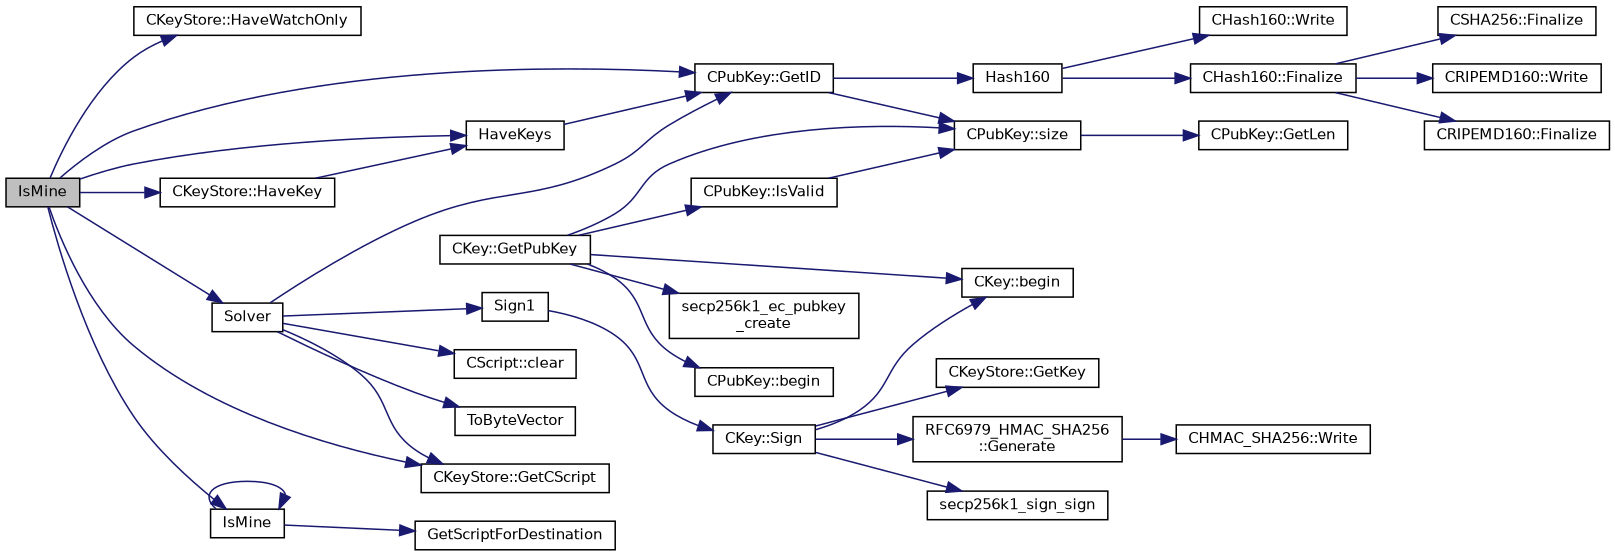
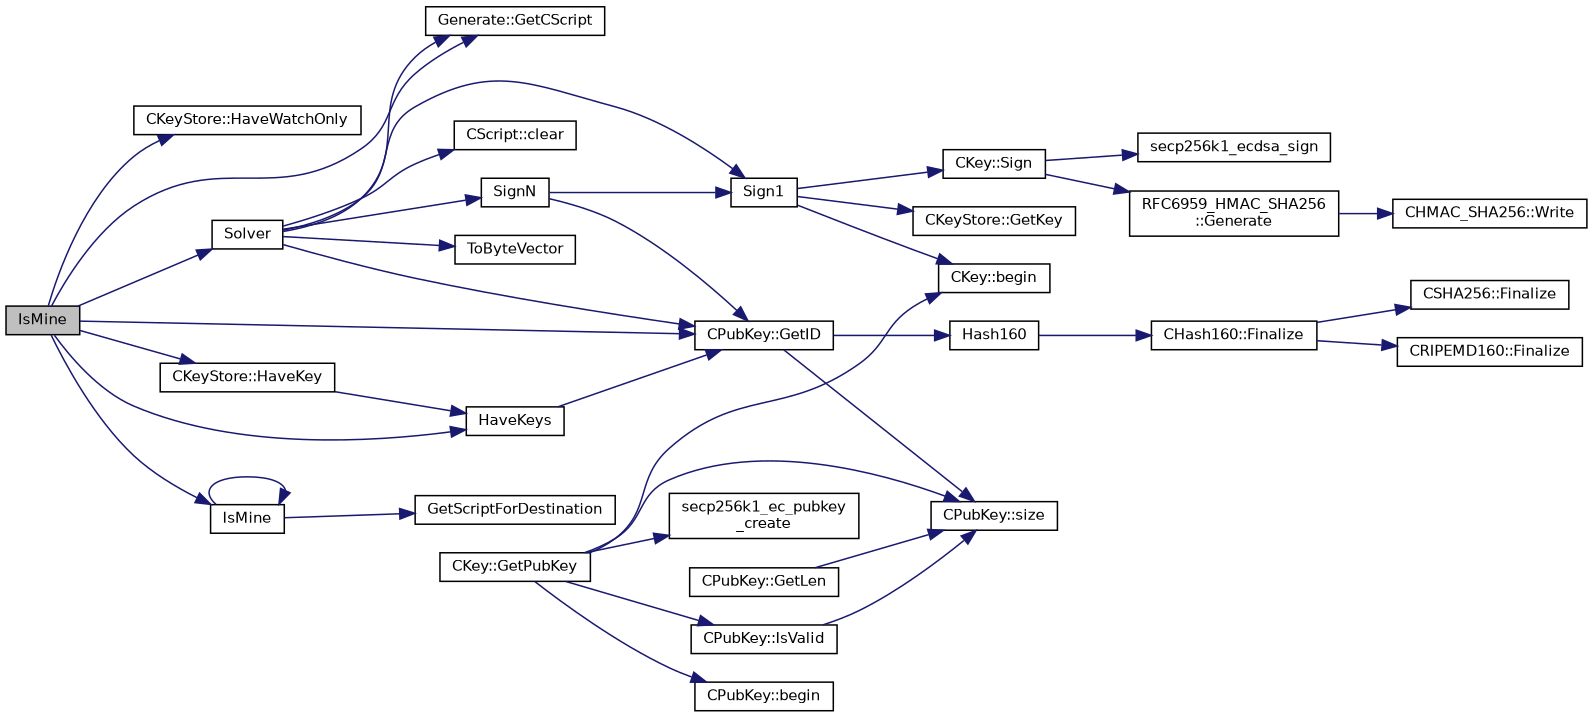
  digraph {
    rankdir=LR
    node [color=black fillcolor=white fontname=Helvetica fontsize=10 shape=record style=filled]
    edge [color=midnightblue fontname=Helvetica fontsize=10 labelfontname=Helvetica labelfontsize=10 style=solid]
    n1 [fillcolor=grey75 fontcolor=black height=0.2 label=IsMine width=0.4]
    n2 [height=0.2 label="CKeyStore::HaveWatchOnly" width=0.4]
    n3 [height=0.2 label=Solver width=0.4]
    n4 [height=0.2 label="CPubKey::GetID" width=0.4]
-   n5 [height=0.2 label="CKeyStore::GetCScript" width=0.4]
+   n5 [height=0.2 label="Generate::GetCScript" width=0.4]
    n6 [height=0.2 label="CKeyStore::HaveKey" width=0.4]
    n7 [height=0.2 label=IsMine width=0.4]
    n8 [height=0.2 label=HaveKeys width=0.4]
    n9 [height=0.2 label="CScript::clear" width=0.4]
    n10 [height=0.2 label=Sign1 width=0.4]
    n11 [height=0.2 label=ToByteVector width=0.4]
+   n12 [height=0.2 label=SignN width=0.4]
    n13 [height=0.2 label=Hash160 width=0.4]
    n14 [height=0.2 label="CPubKey::size" width=0.4]
    n15 [height=0.2 label=GetScriptForDestination width=0.4]
    n16 [height=0.2 label="CKeyStore::GetKey" width=0.4]
    n17 [height=0.2 label="CKey::Sign" width=0.4]
-   n18 [height=0.2 label="CHash160::Write" width=0.4]
    n19 [height=0.2 label="CHash160::Finalize" width=0.4]
    n20 [height=0.2 label="CPubKey::GetLen" width=0.4]
    n21 [height=0.2 label="CSHA256::Finalize" width=0.4]
-   n22 [height=0.2 label="CRIPEMD160::Write" width=0.4]
    n23 [height=0.2 label="CRIPEMD160::Finalize" width=0.4]
    n24 [height=0.2 label="CKey::begin" width=0.4]
-   n25 [height=0.2 label="RFC6979_HMAC_SHA256\l::Generate" width=0.4]
-   n26 [height=0.2 label=secp256k1_sign_sign width=0.4]
+   n25 [height=0.2 label="RFC6959_HMAC_SHA256\l::Generate" width=0.4]
+   n26 [height=0.2 label=secp256k1_ecdsa_sign width=0.4]
    n27 [height=0.2 label="CHMAC_SHA256::Write" width=0.4]
    n28 [height=0.2 label="CKey::GetPubKey" width=0.4]
    n29 [height=0.2 label="secp256k1_ec_pubkey\l_create" width=0.4]
    n30 [height=0.2 label="CPubKey::begin" width=0.4]
    n31 [height=0.2 label="CPubKey::IsValid" width=0.4]
    n1 -> n2
    n1 -> n3
    n1 -> n4
    n1 -> n5
    n1 -> n6
    n1 -> n7
    n1 -> n8
    n3 -> n4
    n3 -> n5
    n3 -> n9
    n3 -> n10
    n3 -> n11
+   n3 -> n12
    n4 -> n13
    n4 -> n14
    n6 -> n8
    n7 -> n7
    n7 -> n15
    n8 -> n4
-   n17 -> n16
+   n10 -> n16
    n10 -> n17
-   n13 -> n18
+   n12 -> n4
+   n12 -> n10
    n13 -> n19
-   n14 -> n20
-   n17 -> n24
+   n20 -> n14
+   n10 -> n24
    n17 -> n25
    n17 -> n26
    n19 -> n21
-   n19 -> n22
    n19 -> n23
    n25 -> n27
    n28 -> n14
    n28 -> n24
    n28 -> n29
    n28 -> n30
    n28 -> n31
    n31 -> n14
  }
